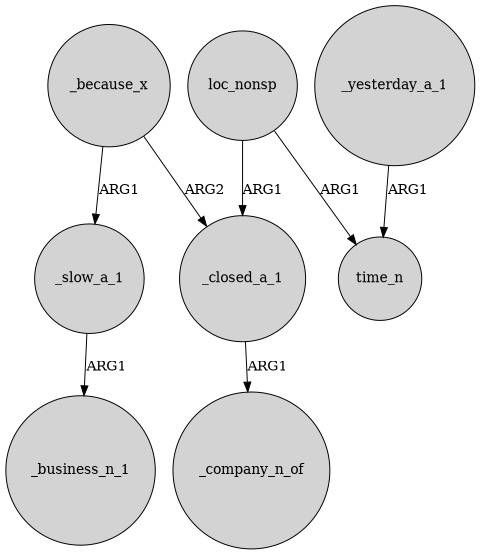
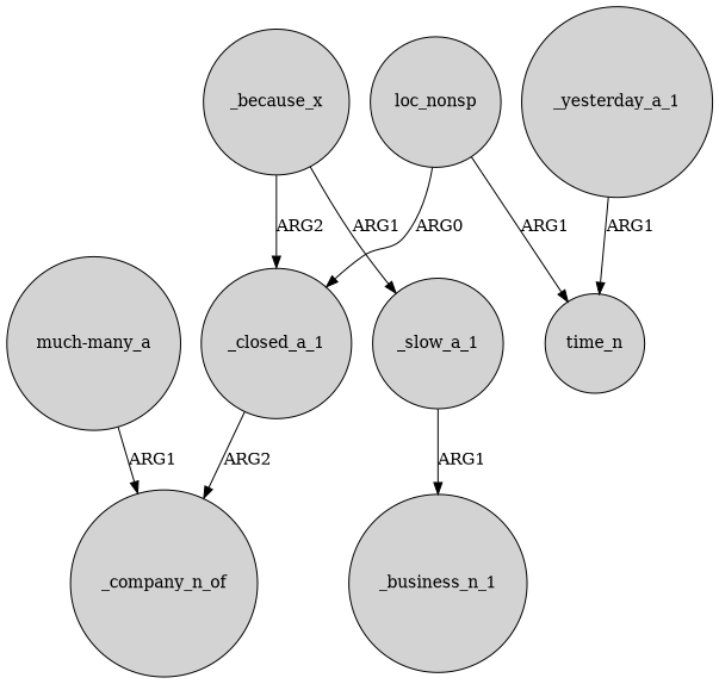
  digraph {
    node [shape=circle style=filled]
+   "much-many_a"
    _company_n_of
    _because_x
    _closed_a_1
    _slow_a_1
    _business_n_1
    _yesterday_a_1
    time_n
    loc_nonsp
+   "much-many_a" -> _company_n_of [label=ARG1]
    _because_x -> _closed_a_1 [label=ARG2]
    _because_x -> _slow_a_1 [label=ARG1]
-   _closed_a_1 -> _company_n_of [label=ARG1]
+   _closed_a_1 -> _company_n_of [label=ARG2]
    _slow_a_1 -> _business_n_1 [label=ARG1]
    _yesterday_a_1 -> time_n [label=ARG1]
-   loc_nonsp -> _closed_a_1 [label=ARG1]
+   loc_nonsp -> _closed_a_1 [label=ARG0]
    loc_nonsp -> time_n [label=ARG1]
  }
